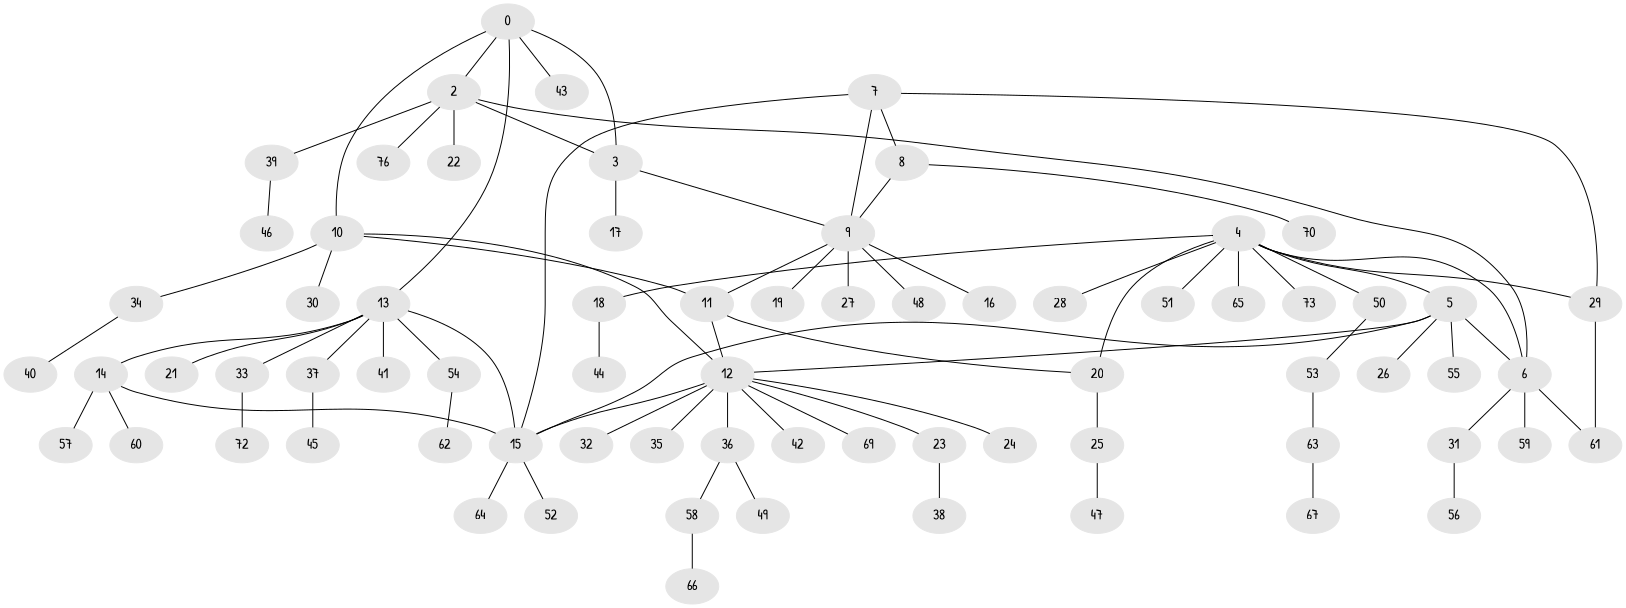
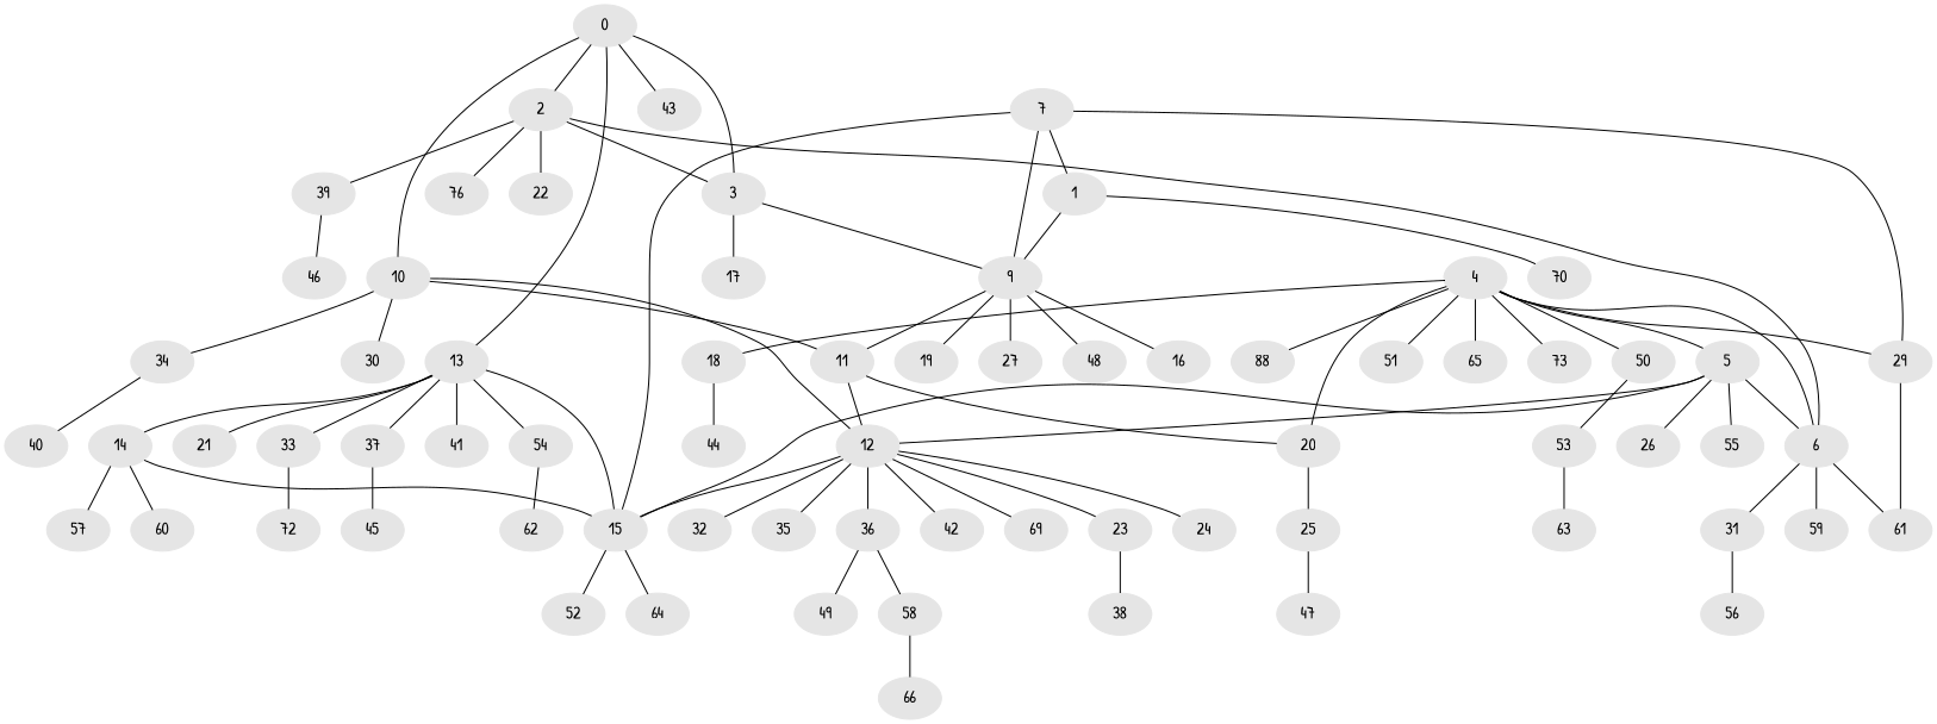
  graph {
    fontname="Patrick Hand"
    node [color=gray90 fontname="Patrick Hand" style=filled]
    edge [fontname="Patrick Hand"]
    n1 [label=0]
    2
    3
    10
    13
    43
    6
    22
    39
    n10 [label=76]
    9
    17
    12
    11
    30
    34
    15
    14
    21
    33
    37
    41
    54
    31
    59
    61
    46
    16
    19
    27
    48
    4
    5
    18
    20
-   28
+   28 [label=88]
    50
    51
    65
    73
    29
    26
    55
    7
-   8
+   8 [label=1]
    44
    25
    53
    23
    24
    32
    35
    36
    42
    69
    52
    64
    56
    70
    40
    38
    49
    58
    57
    60
    72
    45
    62
    47
    66
    63
-   67
    n1 -- 2
    n1 -- 3
    n1 -- 10
    n1 -- 13
    n1 -- 43
    2 -- 3
    2 -- 6
    2 -- 22
    2 -- 39
    2 -- n10
    3 -- 9
    3 -- 17
    10 -- 12
    10 -- 11
    10 -- 30
    10 -- 34
    13 -- 15
    13 -- 14
    13 -- 21
    13 -- 33
    13 -- 37
    13 -- 41
    13 -- 54
    6 -- 31
    6 -- 59
    6 -- 61
    39 -- 46
    9 -- 11
    9 -- 16
    9 -- 19
    9 -- 27
    9 -- 48
    12 -- 15
    12 -- 23
    12 -- 24
    12 -- 32
    12 -- 35
    12 -- 36
    12 -- 42
    12 -- 69
    11 -- 12
    11 -- 20
    34 -- 40
    15 -- 52
    15 -- 64
    14 -- 15
    14 -- 57
    14 -- 60
    33 -- 72
    37 -- 45
    54 -- 62
    31 -- 56
    4 -- 6
    4 -- 5
    4 -- 18
    4 -- 20
    4 -- 28
    4 -- 50
    4 -- 51
    4 -- 65
    4 -- 73
    4 -- 29
    5 -- 6
    5 -- 12
    5 -- 15
    5 -- 26
    5 -- 55
    18 -- 44
    20 -- 25
    50 -- 53
    29 -- 61
    7 -- 9
    7 -- 15
    7 -- 29
    7 -- 8
    8 -- 9
    8 -- 70
    25 -- 47
    53 -- 63
    23 -- 38
    36 -- 49
    36 -- 58
    58 -- 66
-   63 -- 67
  }
